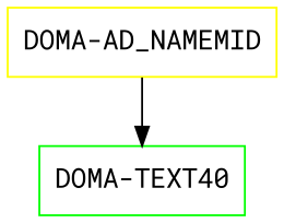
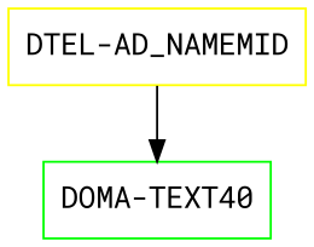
  digraph {
    fontname="Roboto Mono"
    node [shape=box fontname="Roboto Mono"]
-   "DTEL-AD_NAMEMID" [color=yellow label="DOMA-AD_NAMEMID"]
+   "DTEL-AD_NAMEMID" [color=yellow]
    "DOMA-TEXT40" [color=green]
    "DTEL-AD_NAMEMID" -> "DOMA-TEXT40" [fontname="Roboto Mono"]
  }
